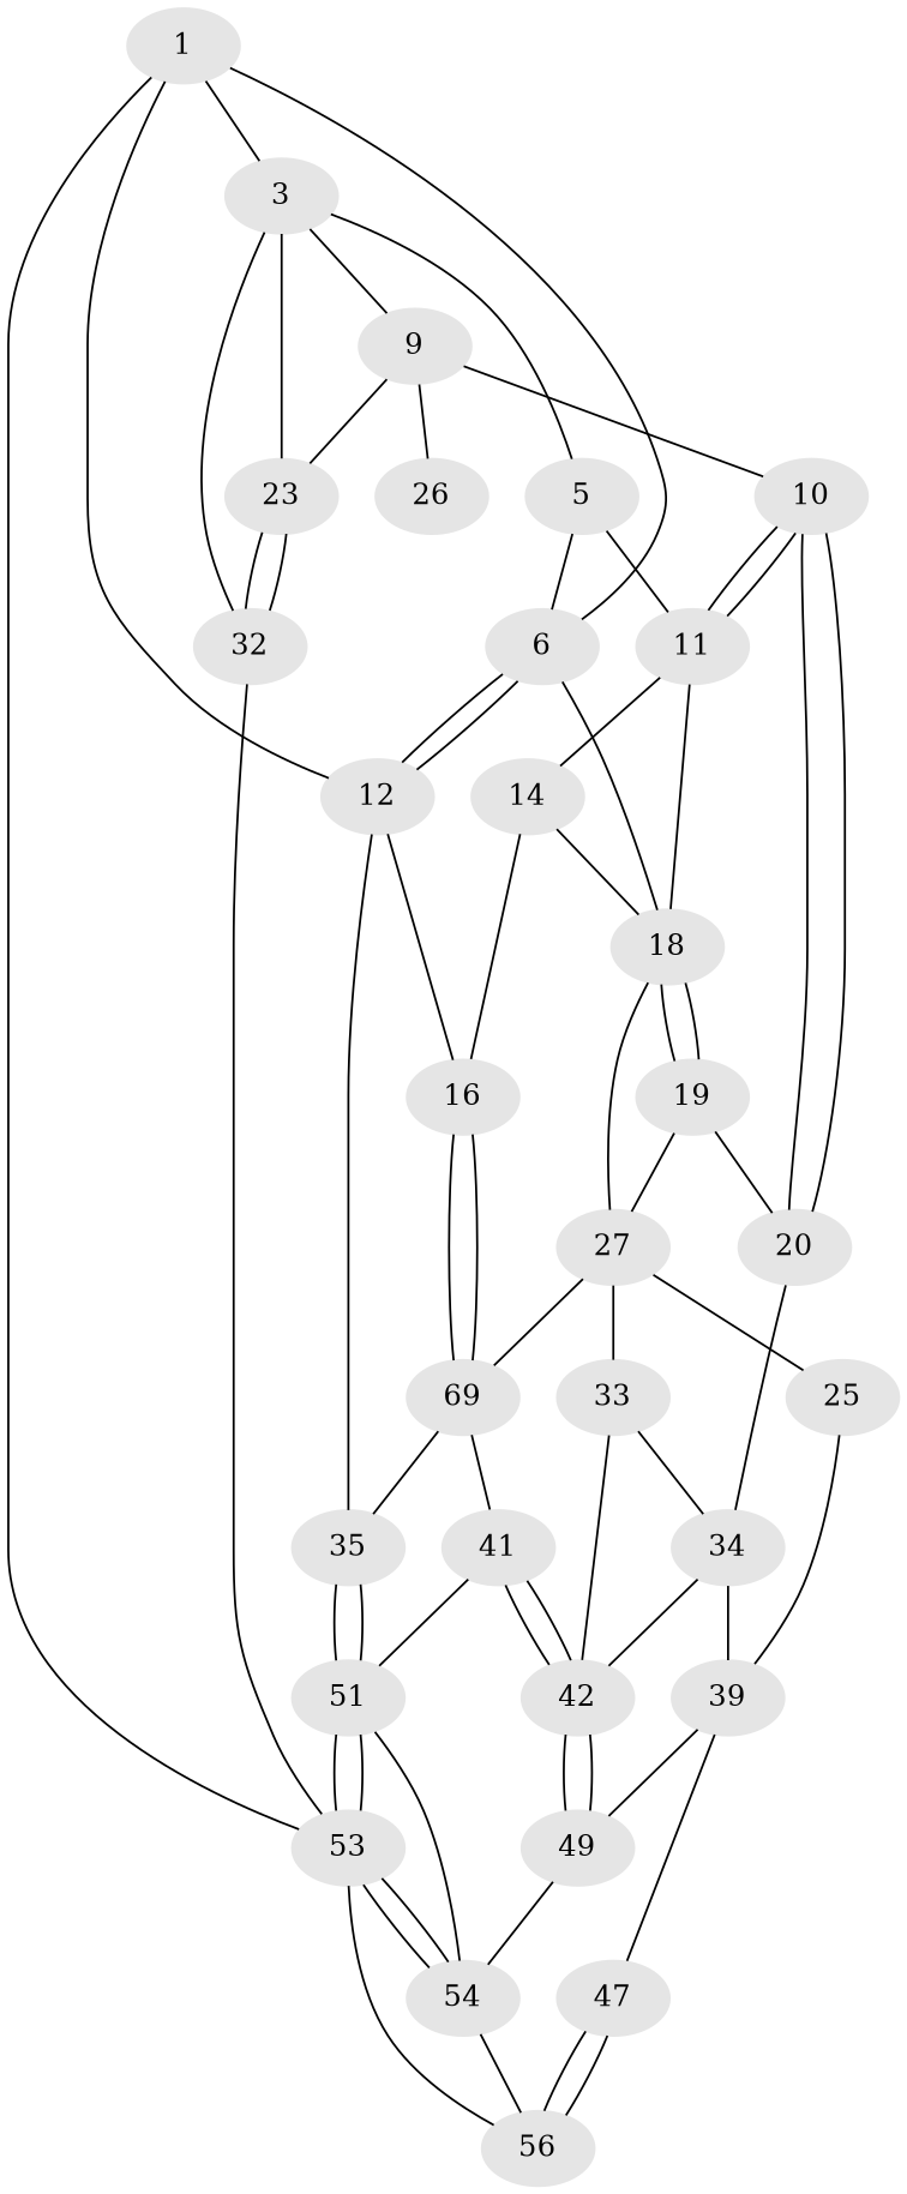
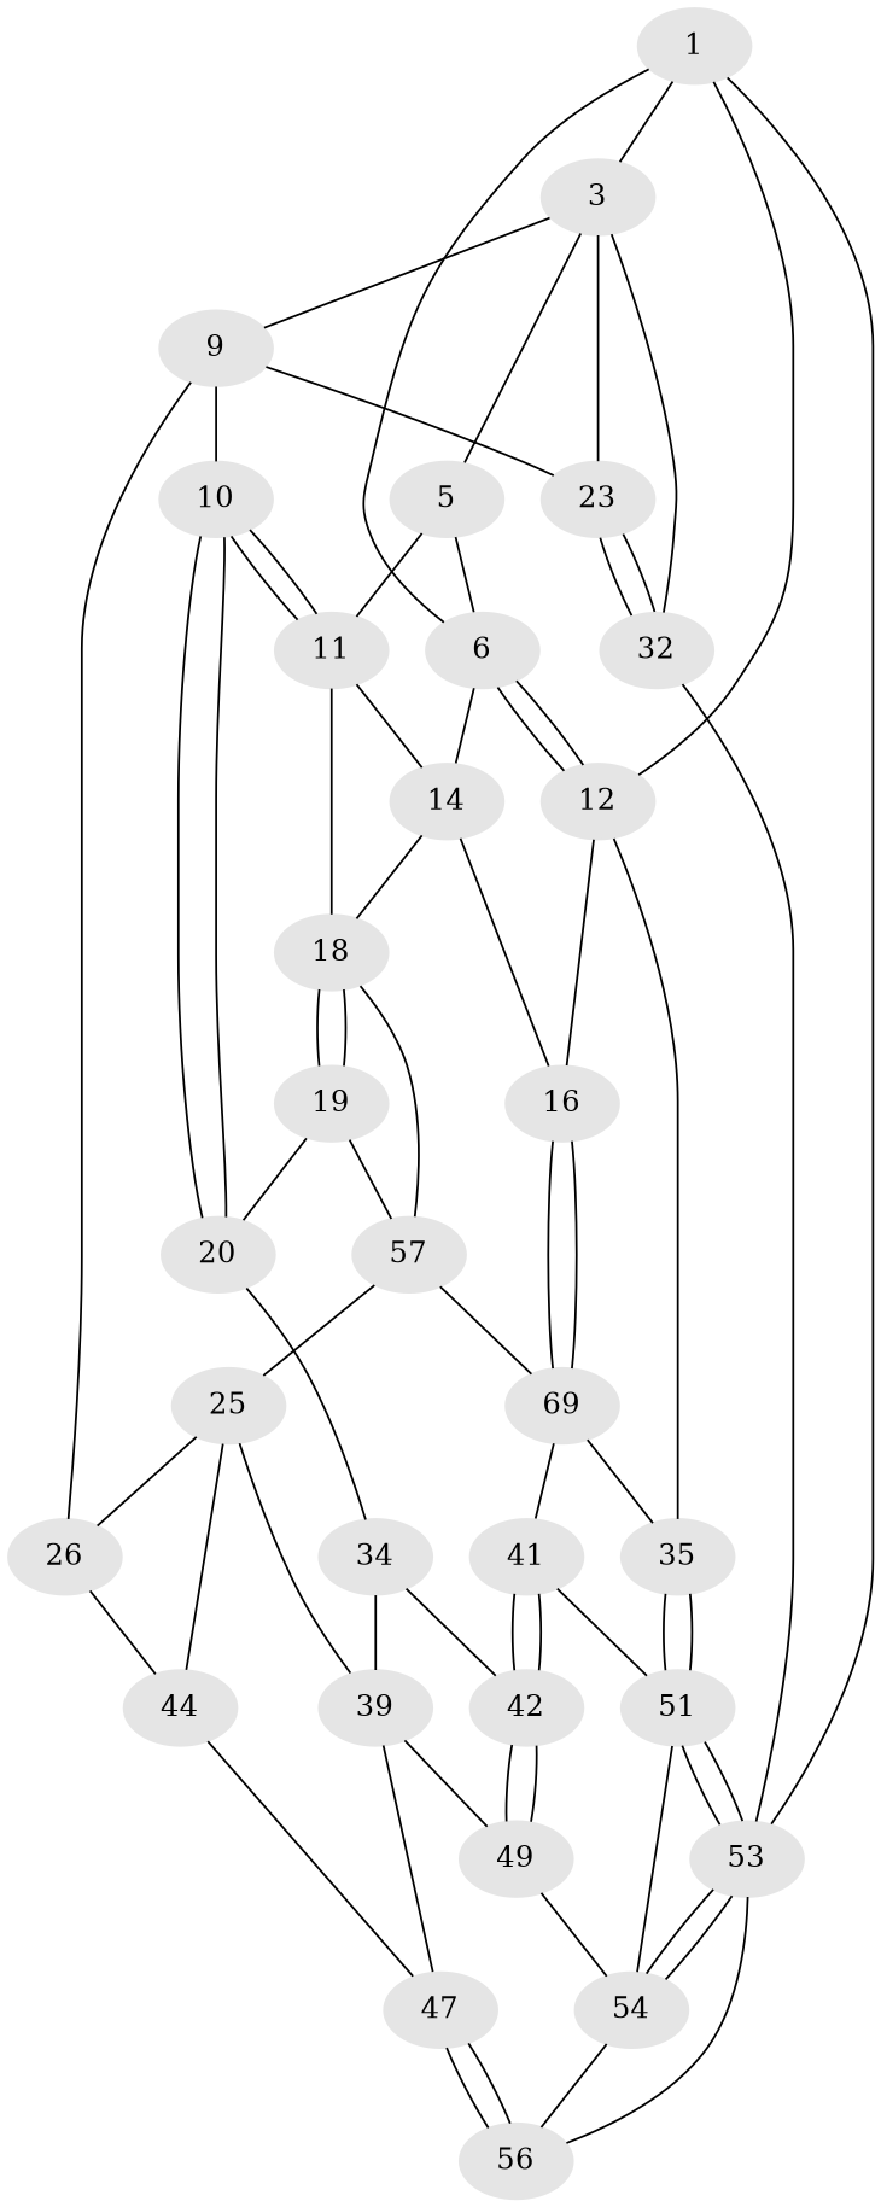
  graph {
    node [color=gray90 style=filled]
    1 [super="+2"]
    3 [super="+4"]
    6 [super="+7"]
    12 [super="+13"]
    53 [super="+57"]
    5 [super="+8"]
    9 [super="+22"]
    23
    32 [super="+37"]
    14 [super="+17"]
    16
    35
    56
    54 [super="+55"]
    11 [super="+15"]
    10
    26 [super="+30"]
    18 [super="+21"]
    20 [super="+24"]
+   44 [super="+45"]
    34 [super="+38"]
    19
-   27 [super="+28"]
+   27 [super="+28" label=57]
    n24 [label=69 super="+36"]
    51 [super="+52"]
    41
    25 [super="+40"]
-   33
    39 [super="+46"]
    42 [super="+43"]
    47 [super="+48"]
    49
    1 -- 3
    1 -- 6
    1 -- 12
    1 -- 53
    3 -- 5
    3 -- 9
    3 -- 23
    3 -- 32
    6 -- 12
    6 -- 12
-   6 -- 18
+   6 -- 14
    12 -- 16
    12 -- 35
    53 -- 56
    53 -- 54
    53 -- 54
    5 -- 6
    5 -- 11
    9 -- 23
    9 -- 10
    9 -- 26
    23 -- 32
    23 -- 32
    32 -- 53
    14 -- 16
    14 -- 18
    16 -- n24
    16 -- n24
    35 -- 51
    35 -- 51
    54 -- 56
    11 -- 14
    11 -- 18
    10 -- 11
    10 -- 11
    10 -- 20
    10 -- 20
+   26 -- 44
    18 -- 19
    18 -- 19
    18 -- 27
    20 -- 34
+   44 -- 47
    34 -- 39
    34 -- 42
    19 -- 20
    19 -- 27
    27 -- n24
    27 -- 25
-   27 -- 33
    n24 -- 35
    n24 -- 41
    51 -- 53
    51 -- 53
    51 -- 54
    41 -- 51
    41 -- 42
    41 -- 42
+   25 -- 26
+   25 -- 44
    25 -- 39
-   33 -- 34
-   33 -- 42
    39 -- 47
    39 -- 49
    42 -- 49
    42 -- 49
    47 -- 56
    47 -- 56
    49 -- 54
  }
